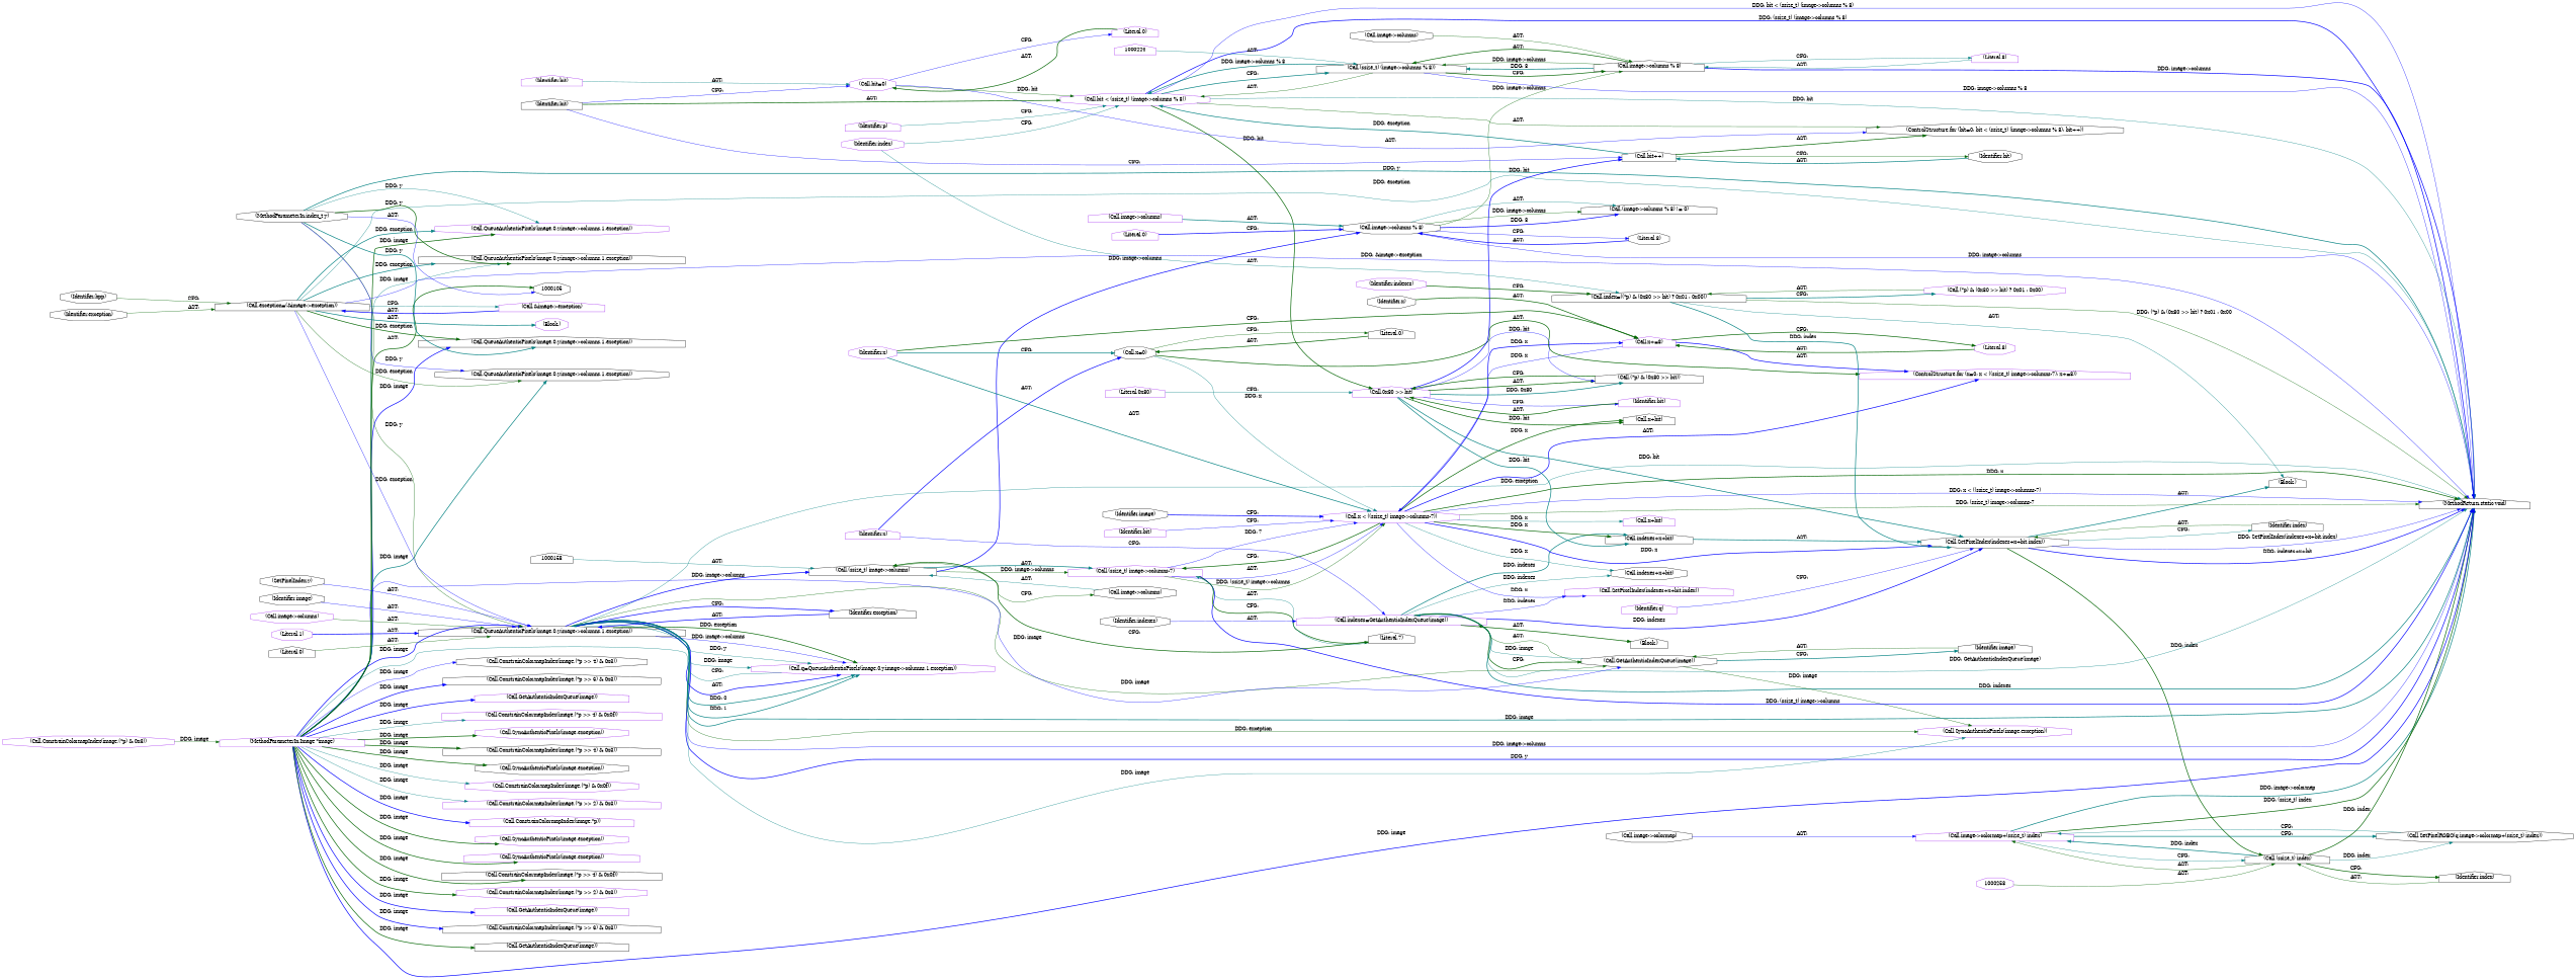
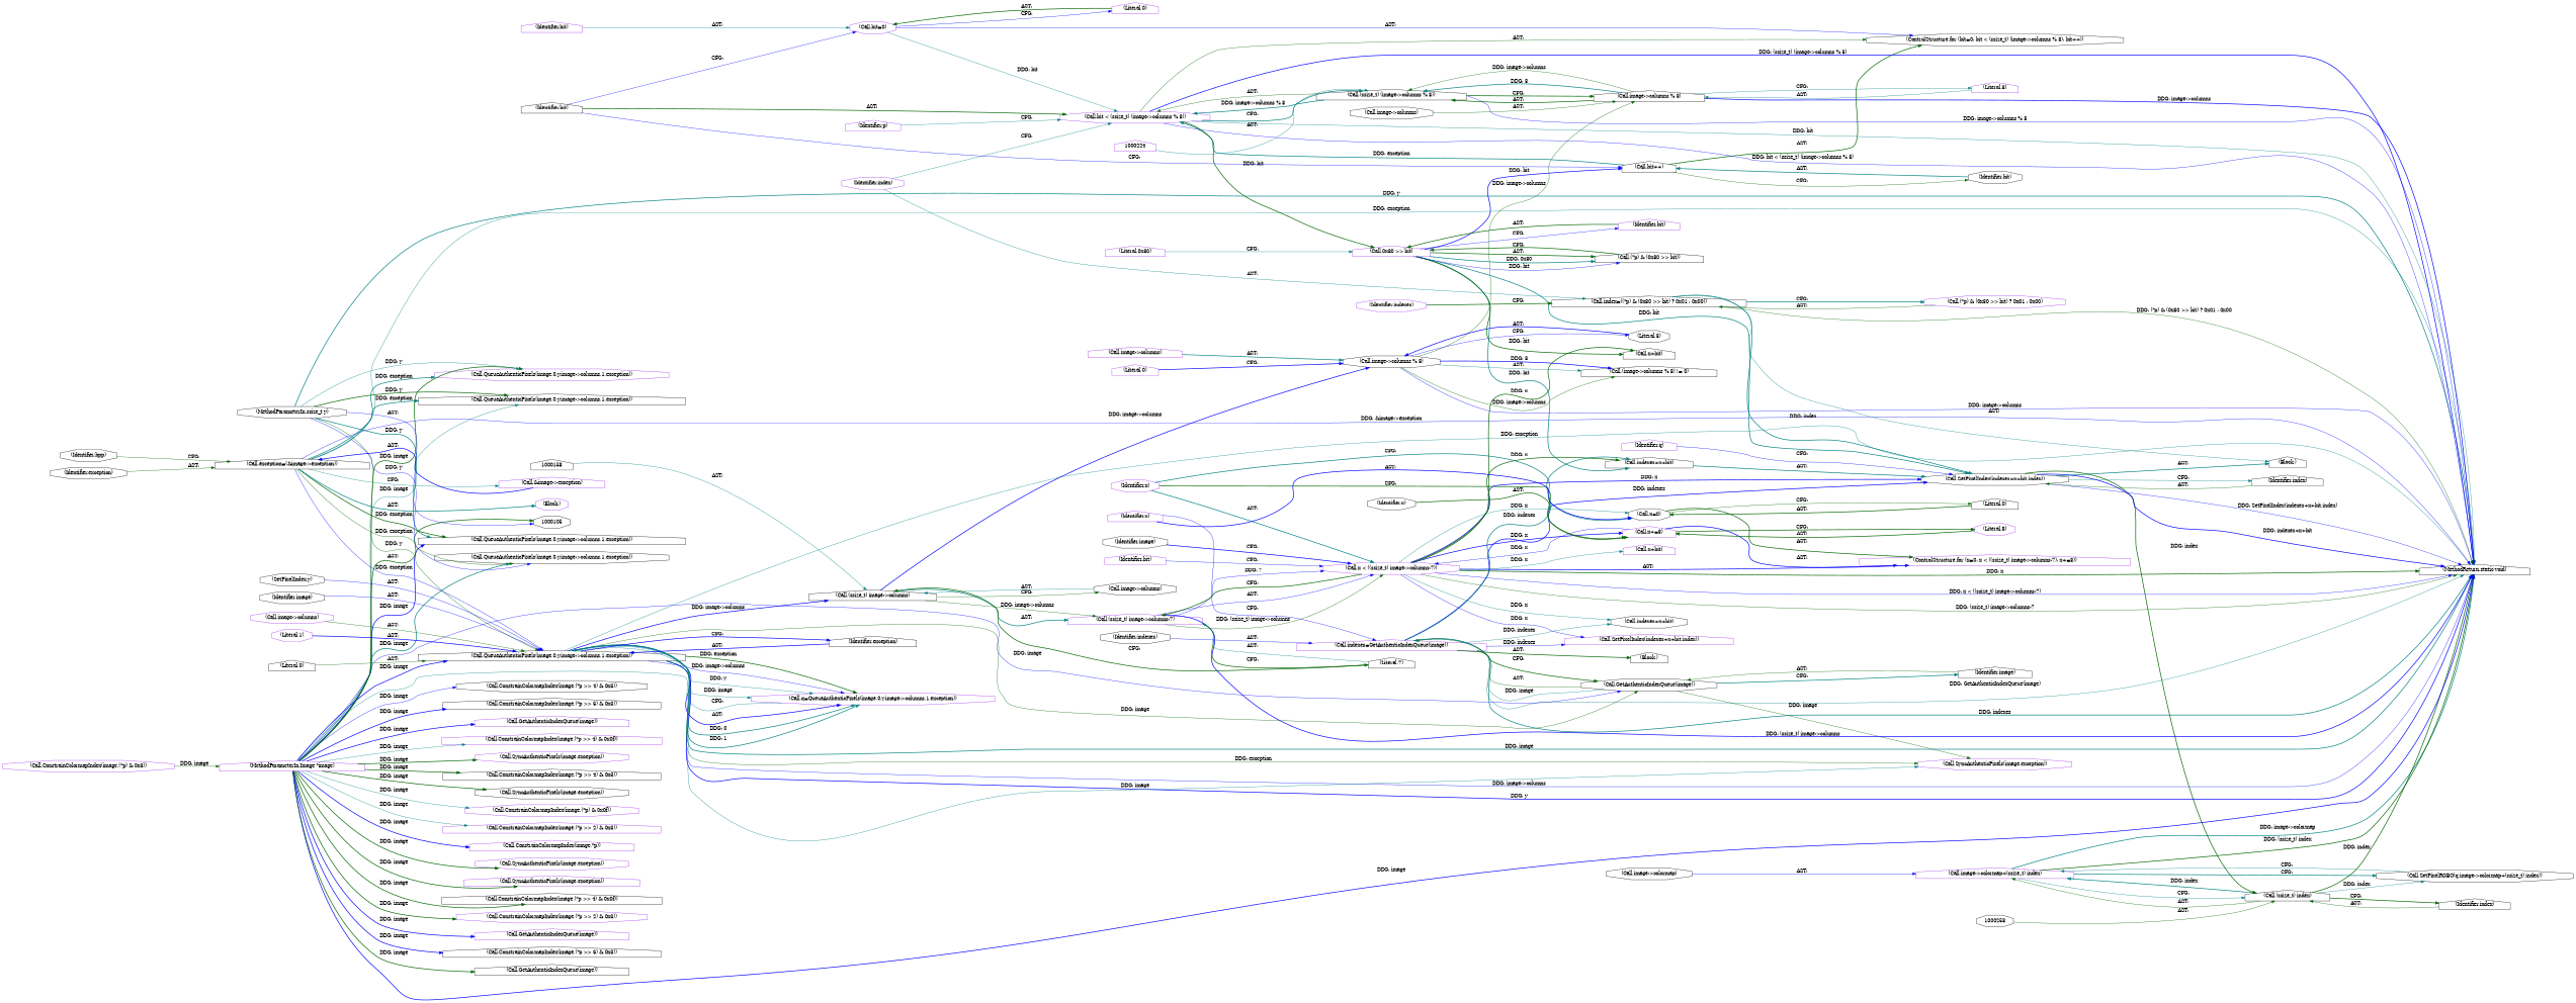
  digraph {
    rankdir=LR
    node [color=black shape=house]
    edge [color=darkgreen style=bold]
    n1 [color=purple label="(Call,image->colormap+(ssize_t) index)"]
    n2 [label="(Call,(ssize_t) index)"]
    n3 [label="(Call,SetPixelRGBO(q,image->colormap+(ssize_t) index))" shape=octagon]
    n4 [label="(MethodReturn,static void)"]
    n5 [label="(Identifier,index)"]
    n6 [label="(Call,SetPixelIndex(indexes+x+bit,index))" shape=octagon]
    n7 [label="(Block,)"]
    n8 [label="(Identifier,index)"]
    n9 [color=purple label="(Call,indexes=GetAuthenticIndexQueue(image))"]
    n10 [label="(Call,GetAuthenticIndexQueue(image))" shape=octagon]
    n11 [label="(Call,indexes+x+bit)" shape=octagon]
    n12 [label="(Call,indexes+x+bit)"]
    n13 [label="(Block,)"]
    n14 [color=purple label="(Call,SetPixelIndex(indexes+x+bit,index))"]
    n15 [label="(Identifier,image)"]
    n16 [color=purple label="(Call,SyncAuthenticPixels(image,exception))" shape=octagon]
    n17 [label="(Call,QueueAuthenticPixels(image,0,y,image->columns,1,exception))"]
    n18 [label="(Call,(ssize_t) image->columns)"]
    n19 [color=purple label="(Call,q=QueueAuthenticPixels(image,0,y,image->columns,1,exception))" shape=octagon]
    n20 [label="(Identifier,exception)"]
    n21 [color=purple label="(Call,(ssize_t) image->columns-7)"]
    n22 [label="(Call,image->columns % 8)" shape=octagon]
    n23 [label="(Call,image->columns)" shape=octagon]
    n24 [color=purple label="(MethodParameterIn,Image *image)"]
    n25 [label="(Call,ConstrainColormapIndex(image,(*p >> 4) & 0x3))" shape=octagon]
    n26 [label="(Call,ConstrainColormapIndex(image,(*p >> 6) & 0x3))"]
    n27 [color=purple label="(Call,GetAuthenticIndexQueue(image))"]
    n28 [label="(Call,QueueAuthenticPixels(image,0,y,image->columns,1,exception))"]
    n29 [label="(Call,QueueAuthenticPixels(image,0,y,image->columns,1,exception))" shape=octagon]
    n30 [color=purple label="(Call,ConstrainColormapIndex(image,(*p >> 4) & 0x0f))"]
    n31 [color=purple label="(Call,SyncAuthenticPixels(image,exception))" shape=octagon]
    n32 [label="(Call,ConstrainColormapIndex(image,(*p >> 4) & 0x3))"]
    n33 [color=purple label="(Call,QueueAuthenticPixels(image,0,y,image->columns,1,exception))" shape=octagon]
    n34 [label="(Call,SyncAuthenticPixels(image,exception))" shape=octagon]
    n35 [color=purple label="(Call,ConstrainColormapIndex(image,(*p) & 0x0f))" shape=octagon]
    n36 [color=purple label="(Call,ConstrainColormapIndex(image,(*p >> 2) & 0x3))"]
    n37 [color=purple label="(Call,ConstrainColormapIndex(image,*p))"]
    n38 [color=purple label="(Call,SyncAuthenticPixels(image,exception))" shape=octagon]
    n39 [color=purple label="(Call,SyncAuthenticPixels(image,exception))"]
    n40 [label="(Call,ConstrainColormapIndex(image,(*p >> 4) & 0x0f))"]
    n41 [color=purple label="(Call,ConstrainColormapIndex(image,(*p >> 2) & 0x3))" shape=octagon]
    n42 [color=purple label="(Call,GetAuthenticIndexQueue(image))"]
    n43 [label="(Call,ConstrainColormapIndex(image,(*p >> 6) & 0x3))"]
    n44 [label="(Call,QueueAuthenticPixels(image,0,y,image->columns,1,exception))"]
    n45 [label="(Call,GetAuthenticIndexQueue(image))"]
    1000105 [shape=octagon]
    n47 [color=purple label="(Call,ConstrainColormapIndex(image,(*p) & 0x3))" shape=octagon]
-   n48 [label="(MethodParameterIn,index_t y)" shape=octagon]
+   n48 [label="(MethodParameterIn,ssize_t y)" shape=octagon]
    n49 [label="(Call,exception=(&image->exception))"]
    n50 [color=purple label="(Call,&image->exception)"]
    n51 [color=purple label="(Block,)" shape=octagon]
    n52 [color=purple label="(Call,x < ((ssize_t) image->columns-7))" shape=octagon]
    n53 [color=purple label="(Call,x+=8)"]
    n54 [label="(Call,x+bit)"]
    n55 [color=purple label="(ControlStructure,for (x=0; x < ((ssize_t) image->columns-7); x+=8))"]
    n56 [color=purple label="(Call,x+bit)"]
    n57 [color=purple label="(Literal,8)" shape=octagon]
    n58 [label="(Literal,7)"]
    n59 [label="(Call,x=0)" shape=octagon]
    n60 [label="(Literal,0)"]
    n61 [label="(Call,image->columns % 8)"]
    n62 [label="(Call,(image->columns % 8) != 0)"]
    n63 [label="(Literal,8)" shape=octagon]
    n64 [color=purple label="(Call,0x80 >> bit)"]
    n65 [label="(Call,bit++)"]
    n66 [color=purple label="(Identifier,bit)"]
    n67 [label="(Call,(*p) & (0x80 >> bit))"]
    n68 [color=purple label="(Call,bit < (ssize_t) (image->columns % 8))" shape=octagon]
    n69 [label="(ControlStructure,for (bit=0; bit < (ssize_t) (image->columns % 8); bit++))" shape=octagon]
    n70 [label="(Identifier,bit)" shape=octagon]
    n71 [label="(Call,(ssize_t) (image->columns % 8))"]
    n72 [color=purple label="(Call,bit=0)" shape=octagon]
    n73 [color=purple label="(Literal,0)"]
    n74 [color=purple label="(Literal,8)"]
    n75 [label="(Call,index=((*p) & (0x80 >> bit) ? 0x01 : 0x00))"]
    n76 [color=purple label="(Call,(*p) & (0x80 >> bit) ? 0x01 : 0x00)" shape=octagon]
    n77 [color=purple label="(Literal,1)" shape=octagon]
    n78 [label="(Identifier,image)" shape=octagon]
    n79 [color=purple label="(Identifier,bit)"]
    n80 [label="(Identifier,exception)" shape=octagon]
    n81 [label="(Identifier,bpp)" shape=octagon]
    n82 [color=purple label="(Call,image->columns)"]
    n83 [color=purple label="(Literal,0x80)"]
    n84 [label="(Literal,0)"]
    n85 [color=purple label="(Identifier,index)" shape=octagon]
    n86 [color=purple label="(Identifier,q)"]
    n87 [color=purple label="(Literal,0)"]
    n88 [label="(Identifier,x)" shape=octagon]
    n89 [color=purple label="(Identifier,bit)"]
    n90 [color=purple label="(Identifier,p)"]
    n91 [label="(Call,image->columns)" shape=octagon]
    n92 [label="(Identifier,bit)"]
    n93 [color=purple label="(Identifier,x)" shape=octagon]
    n94 [label="(Identifier,indexes)" shape=octagon]
    n95 [label="(SetPixelIndex,y)" shape=octagon]
    n96 [label="(Identifier,image)" shape=octagon]
    n97 [color=purple label="(Call,image->columns)" shape=octagon]
    n98 [color=purple label="(Identifier,x)"]
    n99 [label="(Call,image->colormap)" shape=octagon]
    n100 [color=purple label="(Identifier,indexes)" shape=octagon]
-   1000258 [color=purple shape=octagon]
+   1000258 [shape=octagon]
    1000158
    1000224 [color=purple]
    n1 -> n2 [color=teal label="CFG: " style=solid]
    n1 -> n3 [color=teal label="CFG: "]
    n1 -> n4 [color=teal label="DDG: image->colormap"]
    n1 -> n4 [label="DDG: (ssize_t) index"]
    n2 -> n1 [label="AST: " style=solid]
    n2 -> n1 [color=teal label="DDG: index"]
    n2 -> n3 [color=teal label="DDG: index" style=solid]
    n2 -> n4 [label="DDG: index"]
    n2 -> n5 [label="CFG: "]
    n3 -> n1 [color=teal label="CFG: " style=solid]
    n5 -> n2 [label="AST: " style=solid]
    n6 -> n2 [label="DDG: index"]
    n6 -> n4 [color=blue label="DDG: SetPixelIndex(indexes+x+bit,index)" style=solid]
    n6 -> n4 [color=blue label="DDG: indexes+x+bit"]
    n6 -> n7 [color=teal label="AST: "]
    n6 -> n8 [color=teal label="CFG: " style=solid]
    n8 -> n6 [label="AST: " style=solid]
    n9 -> n4 [color=teal label="DDG: GetAuthenticIndexQueue(image)" style=solid]
    n9 -> n4 [color=teal label="DDG: indexes"]
    n9 -> n6 [color=blue label="DDG: indexes"]
    n9 -> n10 [label="CFG: "]
    n9 -> n11 [color=teal label="DDG: indexes" style=solid]
    n9 -> n12 [color=teal label="DDG: indexes"]
    n9 -> n13 [label="AST: "]
    n9 -> n14 [color=blue label="DDG: indexes" style=solid]
    n10 -> n9 [label="AST: " style=solid]
    n10 -> n9 [color=teal label="DDG: image" style=solid]
    n10 -> n15 [color=teal label="CFG: "]
    n10 -> n16 [label="DDG: image" style=solid]
    n12 -> n6 [color=teal label="AST: "]
    n15 -> n10 [label="AST: " style=solid]
    n17 -> n4 [color=blue label="DDG: image->columns" style=solid]
    n17 -> n4 [color=blue label="DDG: y"]
    n17 -> n4 [color=teal label="DDG: exception" style=solid]
    n17 -> n4 [color=teal label="DDG: image"]
    n17 -> n10 [label="DDG: image" style=solid]
    n17 -> n16 [label="DDG: exception" style=solid]
    n17 -> n18 [color=blue label="DDG: image->columns"]
    n17 -> n19 [color=blue label="AST: "]
    n17 -> n19 [color=teal label="DDG: 0"]
    n17 -> n19 [color=teal label="DDG: 1"]
    n17 -> n19 [label="DDG: exception"]
    n17 -> n19 [color=blue label="DDG: image->columns" style=solid]
    n17 -> n19 [color=teal label="DDG: y" style=solid]
    n17 -> n19 [color=teal label="DDG: image" style=solid]
    n17 -> n20 [color=blue label="CFG: "]
    n18 -> n21 [color=teal label="AST: "]
    n18 -> n21 [label="DDG: image->columns" style=solid]
    n18 -> n22 [color=blue label="DDG: image->columns"]
    n18 -> n23 [label="CFG: " style=solid]
    n19 -> n17 [color=teal label="CFG: " style=solid]
    n20 -> n17 [color=blue label="AST: "]
    n21 -> n4 [color=blue label="DDG: (ssize_t) image->columns"]
    n21 -> n52 [color=blue label="AST: " style=solid]
    n21 -> n52 [label="DDG: (ssize_t) image->columns" style=solid]
    n21 -> n52 [color=blue label="DDG: 7" style=solid]
    n21 -> n58 [label="CFG: "]
    n22 -> n4 [color=blue label="DDG: image->columns" style=solid]
    n22 -> n61 [label="DDG: image->columns" style=solid]
    n22 -> n62 [color=teal label="AST: " style=solid]
    n22 -> n62 [label="DDG: image->columns" style=solid]
    n22 -> n62 [color=blue label="DDG: 8"]
    n22 -> n63 [color=blue label="CFG: " style=solid]
    n23 -> n18 [color=teal label="AST: " style=solid]
    n24 -> n4 [color=blue label="DDG: image"]
    n24 -> n10 [color=blue label="DDG: image" style=solid]
    n24 -> n16 [color=teal label="DDG: image" style=solid]
    n24 -> n17 [color=blue label="DDG: image"]
    n24 -> n25 [color=blue label="DDG: image" style=solid]
    n24 -> n26 [color=blue label="DDG: image"]
    n24 -> n27 [color=blue label="DDG: image"]
    n24 -> n28 [color=blue label="DDG: image"]
    n24 -> n29 [color=teal label="DDG: image"]
    n24 -> n30 [color=teal label="DDG: image" style=solid]
    n24 -> n31 [label="DDG: image"]
    n24 -> n32 [label="DDG: image"]
    n24 -> n33 [label="DDG: image"]
    n24 -> n34 [label="DDG: image"]
    n24 -> n35 [color=teal label="DDG: image" style=solid]
    n24 -> n36 [color=teal label="DDG: image" style=solid]
    n24 -> n37 [color=blue label="DDG: image"]
    n24 -> n38 [label="DDG: image"]
    n24 -> n39 [label="DDG: image"]
    n24 -> n40 [label="DDG: image"]
    n24 -> n41 [label="DDG: image"]
    n24 -> n42 [color=blue label="DDG: image"]
    n24 -> n43 [color=blue label="DDG: image"]
    n24 -> n44 [color=teal label="DDG: image" style=solid]
    n24 -> n45 [label="DDG: image"]
    n24 -> 1000105 [label="AST: "]
    n47 -> n24 [label="DDG: image" style=solid]
    n48 -> n4 [color=teal label="DDG: y"]
    n48 -> n17 [label="DDG: y" style=solid]
    n48 -> n28 [color=teal label="DDG: y"]
    n48 -> n29 [color=blue label="DDG: y" style=solid]
    n48 -> n33 [color=teal label="DDG: y" style=solid]
    n48 -> n44 [label="DDG: y"]
    n48 -> 1000105 [color=blue label="AST: " style=solid]
    n49 -> n4 [color=teal label="DDG: exception" style=solid]
    n49 -> n4 [color=blue label="DDG: &image->exception" style=solid]
    n49 -> n17 [color=blue label="DDG: exception" style=solid]
    n49 -> n28 [label="DDG: exception"]
    n49 -> n29 [label="DDG: exception" style=solid]
    n49 -> n33 [color=teal label="DDG: exception"]
    n49 -> n44 [color=teal label="DDG: exception"]
    n49 -> n50 [color=teal label="CFG: " style=solid]
    n49 -> n51 [color=teal label="AST: "]
    n50 -> n49 [color=blue label="AST: "]
    n52 -> n4 [label="DDG: x"]
    n52 -> n4 [color=blue label="DDG: x < ((ssize_t) image->columns-7)" style=solid]
    n52 -> n4 [label="DDG: (ssize_t) image->columns-7" style=solid]
    n52 -> n6 [color=blue label="DDG: x"]
    n52 -> n11 [color=teal label="DDG: x" style=solid]
    n52 -> n12 [label="DDG: x"]
    n52 -> n14 [color=blue label="DDG: x" style=solid]
    n52 -> n21 [label="CFG: "]
    n52 -> n53 [color=blue label="DDG: x"]
    n52 -> n54 [label="DDG: x"]
    n52 -> n55 [color=blue label="AST: "]
    n52 -> n56 [color=teal label="DDG: x" style=solid]
    n53 -> n52 [color=blue label="DDG: x" style=solid]
    n53 -> n55 [color=blue label="AST: "]
    n53 -> n57 [label="CFG: "]
    n57 -> n53 [label="AST: "]
    n58 -> n18 [label="CFG: "]
    n58 -> n21 [color=teal label="AST: " style=solid]
-   n59 -> n52 [color=teal label="DDG: x" style=solid]
+   n52 -> n59 [color=teal label="DDG: x" style=solid]
    n59 -> n55 [label="AST: "]
    n59 -> n60 [label="CFG: " style=solid]
    n60 -> n59 [label="AST: "]
    n61 -> n4 [color=blue label="DDG: image->columns"]
    n61 -> n71 [label="AST: "]
    n61 -> n71 [label="DDG: image->columns" style=solid]
    n61 -> n71 [color=teal label="DDG: 8"]
    n61 -> n74 [color=teal label="CFG: " style=solid]
    n63 -> n22 [color=blue label="AST: "]
    n64 -> n6 [color=teal label="DDG: bit"]
    n64 -> n12 [color=teal label="DDG: bit"]
    n64 -> n54 [label="DDG: bit"]
    n64 -> n65 [color=blue label="DDG: bit"]
    n64 -> n66 [color=blue label="CFG: " style=solid]
    n64 -> n67 [label="AST: "]
    n64 -> n67 [color=teal label="DDG: 0x80"]
    n64 -> n67 [color=blue label="DDG: bit" style=solid]
    n65 -> n68 [color=teal label="DDG: exception"]
    n65 -> n69 [label="AST: "]
    n65 -> n70 [label="CFG: " style=solid]
    n66 -> n64 [label="AST: "]
    n67 -> n64 [label="CFG: "]
    n68 -> n4 [color=blue label="DDG: bit < (ssize_t) (image->columns % 8)" style=solid]
    n68 -> n4 [color=blue label="DDG: (ssize_t) (image->columns % 8)"]
    n68 -> n4 [color=teal label="DDG: bit" style=solid]
    n68 -> n64 [label="DDG: bit"]
    n68 -> n69 [label="AST: " style=solid]
    n68 -> n71 [color=teal label="CFG: "]
    n70 -> n65 [color=teal label="AST: "]
    n71 -> n4 [color=blue label="DDG: image->columns % 8" style=solid]
    n71 -> n61 [label="CFG: "]
    n71 -> n68 [label="AST: " style=solid]
    n71 -> n68 [color=teal label="DDG: image->columns % 8"]
-   n72 -> n68 [label="DDG: bit" style=solid]
+   n72 -> n68 [color=teal label="DDG: bit" style=solid]
    n72 -> n69 [color=blue label="AST: " style=solid]
    n72 -> n73 [color=blue label="CFG: " style=solid]
    n73 -> n72 [label="AST: "]
    n74 -> n61 [color=teal label="AST: " style=solid]
    n75 -> n4 [label="DDG: (*p) & (0x80 >> bit) ? 0x01 : 0x00" style=solid]
    n75 -> n6 [color=teal label="DDG: index"]
    n75 -> n7 [color=teal label="AST: " style=solid]
    n75 -> n76 [color=teal label="CFG: "]
    n76 -> n75 [label="AST: " style=solid]
    n77 -> n17 [color=blue label="AST: "]
    n78 -> n52 [color=blue label="CFG: "]
    n79 -> n72 [color=teal label="AST: " style=solid]
    n80 -> n49 [label="AST: " style=solid]
    n81 -> n49 [label="CFG: " style=solid]
    n82 -> n22 [color=teal label="AST: "]
    n83 -> n64 [color=teal label="CFG: " style=solid]
    n84 -> n17 [label="AST: " style=solid]
    n85 -> n68 [color=teal label="CFG: " style=solid]
    n85 -> n75 [color=teal label="AST: " style=solid]
    n86 -> n6 [color=blue label="CFG: " style=solid]
    n87 -> n22 [color=blue label="CFG: "]
    n88 -> n53 [label="AST: "]
    n89 -> n52 [color=blue label="CFG: " style=solid]
    n90 -> n68 [color=teal label="CFG: " style=solid]
    n91 -> n61 [label="AST: " style=solid]
    n92 -> n65 [color=blue label="CFG: " style=solid]
    n92 -> n68 [label="AST: "]
    n92 -> n72 [color=blue label="CFG: " style=solid]
    n93 -> n52 [color=teal label="AST: "]
    n93 -> n53 [label="CFG: "]
    n93 -> n59 [color=teal label="CFG: "]
    n94 -> n9 [color=blue label="AST: " style=solid]
    n95 -> n17 [color=blue label="AST: " style=solid]
    n96 -> n17 [color=blue label="AST: " style=solid]
    n97 -> n17 [label="AST: " style=solid]
    n98 -> n9 [color=blue label="CFG: " style=solid]
    n98 -> n59 [color=blue label="AST: "]
    n99 -> n1 [color=blue label="AST: " style=solid]
    n100 -> n75 [label="CFG: "]
    1000258 -> n2 [label="AST: " style=solid]
    1000158 -> n18 [color=teal label="AST: " style=solid]
    1000224 -> n71 [color=teal label="AST: " style=solid]
  }
